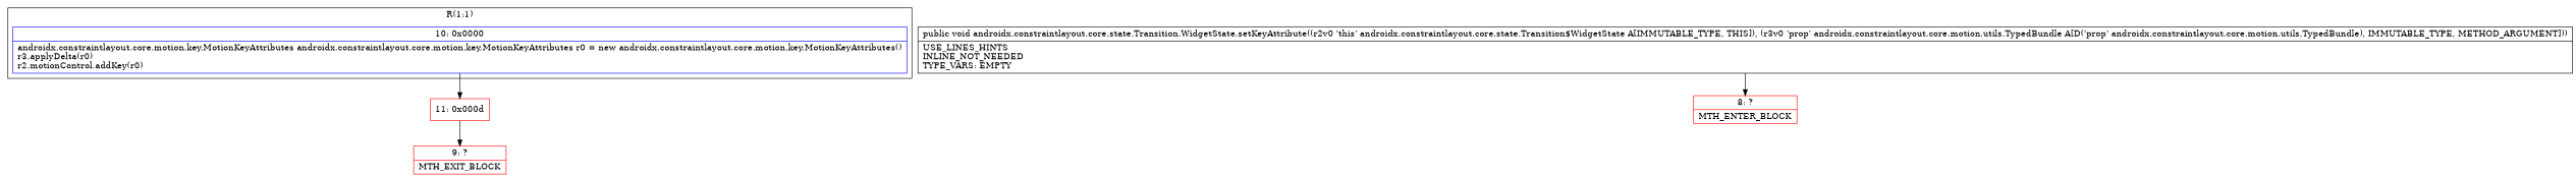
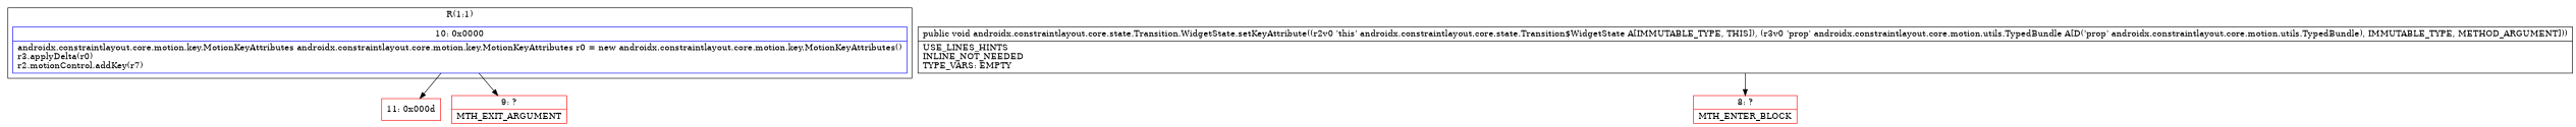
  digraph {
    node [color=red shape=record]
-   n1 [color=blue label="{10\:\ 0x0000|androidx.constraintlayout.core.motion.key.MotionKeyAttributes androidx.constraintlayout.core.motion.key.MotionKeyAttributes r0 = new androidx.constraintlayout.core.motion.key.MotionKeyAttributes()\lr3.applyDelta(r0)\lr2.motionControl.addKey(r0)\l}"]
+   n1 [color=blue label="{10\:\ 0x0000|androidx.constraintlayout.core.motion.key.MotionKeyAttributes androidx.constraintlayout.core.motion.key.MotionKeyAttributes r0 = new androidx.constraintlayout.core.motion.key.MotionKeyAttributes()\lr3.applyDelta(r0)\lr2.motionControl.addKey(r7)\l}"]
    n2 [label="{11\:\ 0x000d}"]
-   n3 [label="{9\:\ ?|MTH_EXIT_BLOCK\l}"]
+   n3 [label="{9\:\ ?|MTH_EXIT_ARGUMENT\l}"]
    n4 [label="{8\:\ ?|MTH_ENTER_BLOCK\l}"]
    n5 [label="{public void androidx.constraintlayout.core.state.Transition.WidgetState.setKeyAttribute((r2v0 'this' androidx.constraintlayout.core.state.Transition$WidgetState A[IMMUTABLE_TYPE, THIS]), (r3v0 'prop' androidx.constraintlayout.core.motion.utils.TypedBundle A[D('prop' androidx.constraintlayout.core.motion.utils.TypedBundle), IMMUTABLE_TYPE, METHOD_ARGUMENT]))  | USE_LINES_HINTS\lINLINE_NOT_NEEDED\lTYPE_VARS: EMPTY\l}" color=""]
    subgraph cluster_1 {
      label="R(1:1)"
      n1
    }
    n1 -> n2
-   n2 -> n3
+   n1 -> n3
    n5 -> n4
  }
